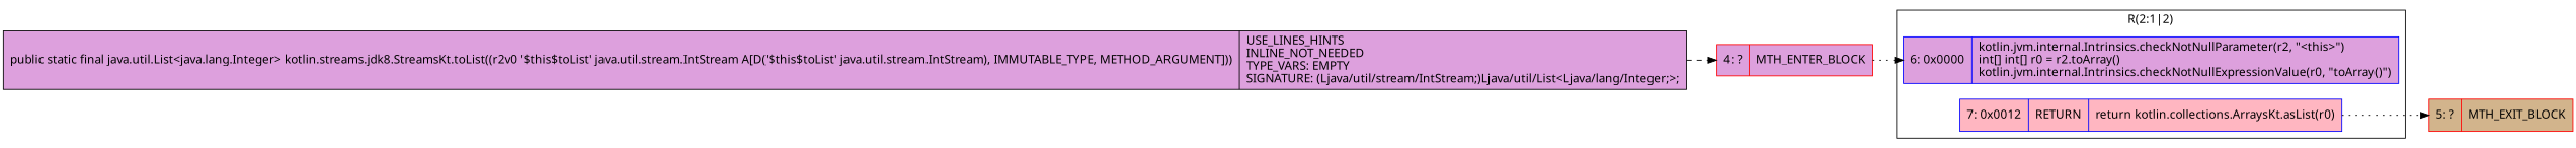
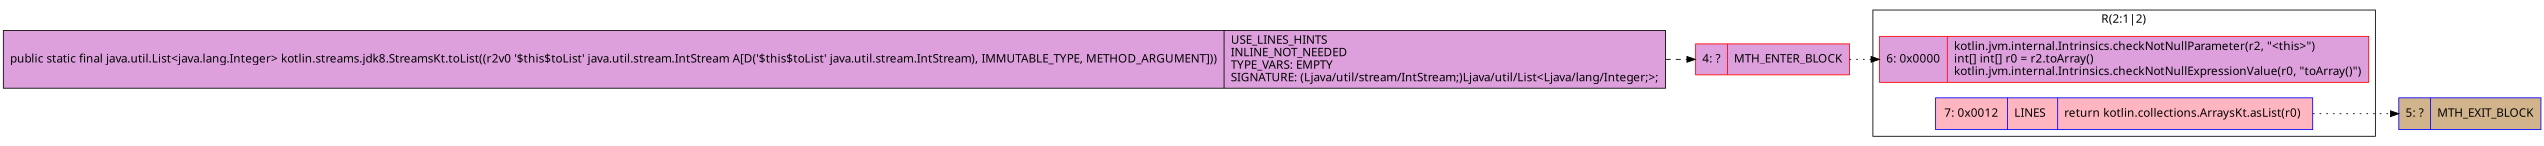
  digraph {
    fontname="Noto Sans"
    rankdir=LR
    node [color=blue fillcolor=plum fontname="Noto Sans" shape=record style=filled]
    edge [fontname="Noto Sans" style=dotted]
-   n1 [label="{6\:\ 0x0000|kotlin.jvm.internal.Intrinsics.checkNotNullParameter(r2, \"\<this\>\")\lint[] int[] r0 = r2.toArray()\lkotlin.jvm.internal.Intrinsics.checkNotNullExpressionValue(r0, \"toArray()\")\l}"]
-   n2 [fillcolor=lightpink label="{7\:\ 0x0012|RETURN\l|return kotlin.collections.ArraysKt.asList(r0)\l}"]
-   n3 [color=red fillcolor=tan label="{5\:\ ?|MTH_EXIT_BLOCK\l}"]
+   n1 [color=red label="{6\:\ 0x0000|kotlin.jvm.internal.Intrinsics.checkNotNullParameter(r2, \"\<this\>\")\lint[] int[] r0 = r2.toArray()\lkotlin.jvm.internal.Intrinsics.checkNotNullExpressionValue(r0, \"toArray()\")\l}"]
+   n2 [fillcolor=lightpink label="{7\:\ 0x0012|LINES\l|return kotlin.collections.ArraysKt.asList(r0)\l}"]
+   n3 [fillcolor=tan label="{5\:\ ?|MTH_EXIT_BLOCK\l}"]
    n4 [color=red label="{4\:\ ?|MTH_ENTER_BLOCK\l}"]
    n5 [label="{public static final java.util.List\<java.lang.Integer\> kotlin.streams.jdk8.StreamsKt.toList((r2v0 '$this$toList' java.util.stream.IntStream A[D('$this$toList' java.util.stream.IntStream), IMMUTABLE_TYPE, METHOD_ARGUMENT]))  | USE_LINES_HINTS\lINLINE_NOT_NEEDED\lTYPE_VARS: EMPTY\lSIGNATURE: (Ljava\/util\/stream\/IntStream;)Ljava\/util\/List\<Ljava\/lang\/Integer;\>;\l}" color=""]
    subgraph cluster_1 {
      label="R(2:1|2)"
      n1
      n2
    }
    n2 -> n3
    n4 -> n1
    n5 -> n4 [style=dashed]
  }
